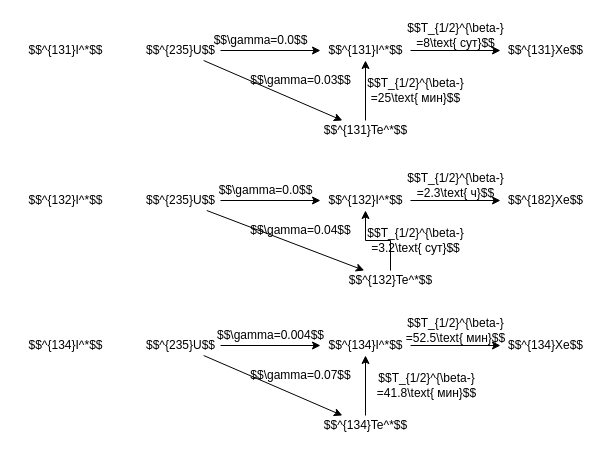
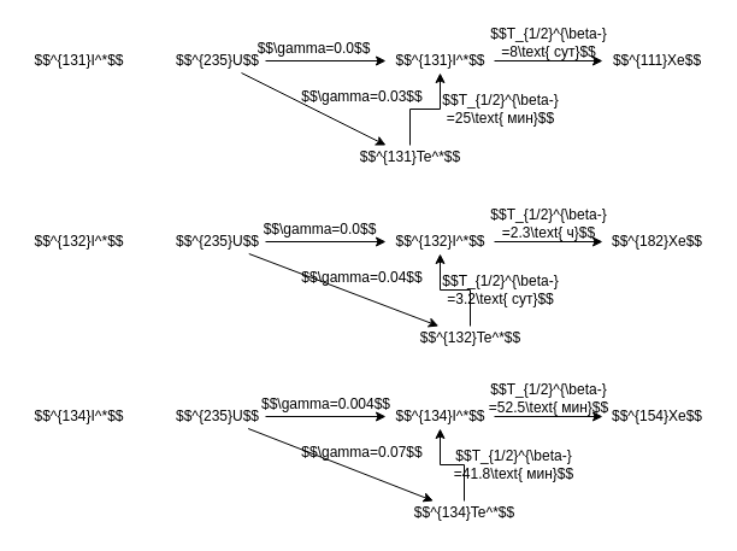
  <mxCell id="0" />
  <mxCell id="1" parent="0" />
  <mxCell id="2" value="$$^{131}I^*$$" style="text;html=1;resizable=0;autosize=1;align=center;verticalAlign=middle;points=[];fillColor=none;strokeColor=none;rounded=0;" parent="1" vertex="1"><mxGeometry x="20" y="40" width="90" height="20" as="geometry" /></mxCell>
  <mxCell id="3" value="" style="edgeStyle=orthogonalEdgeStyle;rounded=0;orthogonalLoop=1;jettySize=auto;html=1;" parent="1" source="4" target="6" edge="1"><mxGeometry relative="1" as="geometry" /></mxCell>
  <mxCell id="4" value="$$^{235}U$$" style="text;html=1;resizable=0;autosize=1;align=center;verticalAlign=middle;points=[];fillColor=none;strokeColor=none;rounded=0;" parent="1" vertex="1"><mxGeometry x="140" y="40" width="80" height="20" as="geometry" /></mxCell>
  <mxCell id="5" value="" style="edgeStyle=orthogonalEdgeStyle;rounded=0;orthogonalLoop=1;jettySize=auto;html=1;" parent="1" source="6" target="7" edge="1"><mxGeometry relative="1" as="geometry" /></mxCell>
  <mxCell id="6" value="$$^{131}I^*$$" style="text;html=1;resizable=0;autosize=1;align=center;verticalAlign=middle;points=[];fillColor=none;strokeColor=none;rounded=0;" parent="1" vertex="1"><mxGeometry x="320" y="40" width="90" height="20" as="geometry" /></mxCell>
- <mxCell id="7" value="$$^{131}Xe$$" style="text;html=1;resizable=0;autosize=1;align=center;verticalAlign=middle;points=[];fillColor=none;strokeColor=none;rounded=0;" parent="1" vertex="1"><mxGeometry x="500" y="40" width="90" height="20" as="geometry" /></mxCell>
+ <mxCell id="7" value="$$^{111}Xe$$" style="text;html=1;resizable=0;autosize=1;align=center;verticalAlign=middle;points=[];fillColor=none;strokeColor=none;rounded=0;" parent="1" vertex="1"><mxGeometry x="500" y="40" width="90" height="20" as="geometry" /></mxCell>
  <mxCell id="8" value="" style="edgeStyle=orthogonalEdgeStyle;rounded=0;orthogonalLoop=1;jettySize=auto;html=1;" parent="1" source="9" target="6" edge="1"><mxGeometry relative="1" as="geometry" /></mxCell>
- <mxCell id="9" value="$$^{131}Te^*$$" style="text;html=1;resizable=0;autosize=1;align=center;verticalAlign=middle;points=[];fillColor=none;strokeColor=none;rounded=0;" parent="1" vertex="1"><mxGeometry x="315" y="120" width="100" height="20" as="geometry" /></mxCell>
+ <mxCell id="9" value="$$^{131}Te^*$$" style="text;html=1;resizable=0;autosize=1;align=center;verticalAlign=middle;points=[];fillColor=none;strokeColor=none;rounded=0;" parent="1" vertex="1"><mxGeometry x="290" y="120" width="100" height="20" as="geometry" /></mxCell>
  <mxCell id="10" value="" style="endArrow=classic;html=1;" parent="1" source="4" target="9" edge="1"><mxGeometry width="50" height="50" relative="1" as="geometry"><mxPoint x="240" y="120" as="sourcePoint" /><mxPoint x="290" y="70" as="targetPoint" /></mxGeometry></mxCell>
  <mxCell id="11" value="$$\gamma=0.0$$" style="text;html=1;resizable=0;autosize=1;align=center;verticalAlign=middle;points=[];fillColor=none;strokeColor=none;rounded=0;" parent="1" vertex="1"><mxGeometry x="190" y="30" width="140" height="20" as="geometry" /></mxCell>
  <mxCell id="12" value="$$\gamma=0.03$$" style="text;html=1;resizable=0;autosize=1;align=center;verticalAlign=middle;points=[];fillColor=none;strokeColor=none;rounded=0;" parent="1" vertex="1"><mxGeometry x="240" y="70" width="120" height="20" as="geometry" /></mxCell>
  <mxCell id="13" value="$$T_{1/2}^{\beta-}&lt;br&gt;=25\text{ мин}$$" style="text;html=1;resizable=0;autosize=1;align=center;verticalAlign=middle;points=[];fillColor=none;strokeColor=none;rounded=0;" parent="1" vertex="1"><mxGeometry x="360" y="75" width="110" height="30" as="geometry" /></mxCell>
  <mxCell id="14" value="$$T_{1/2}^{\beta-}&lt;br&gt;=8\text{ сут}$$" style="text;html=1;resizable=0;autosize=1;align=center;verticalAlign=middle;points=[];fillColor=none;strokeColor=none;rounded=0;" parent="1" vertex="1"><mxGeometry x="400" y="20" width="110" height="30" as="geometry" /></mxCell>
  <mxCell id="15" value="$$^{132}I^*$$" style="text;html=1;resizable=0;autosize=1;align=center;verticalAlign=middle;points=[];fillColor=none;strokeColor=none;rounded=0;" parent="1" vertex="1"><mxGeometry x="20" y="190" width="90" height="20" as="geometry" /></mxCell>
  <mxCell id="16" value="" style="edgeStyle=orthogonalEdgeStyle;rounded=0;orthogonalLoop=1;jettySize=auto;html=1;" parent="1" source="17" target="19" edge="1"><mxGeometry relative="1" as="geometry" /></mxCell>
  <mxCell id="17" value="$$^{235}U$$" style="text;html=1;resizable=0;autosize=1;align=center;verticalAlign=middle;points=[];fillColor=none;strokeColor=none;rounded=0;" parent="1" vertex="1"><mxGeometry x="140" y="190" width="80" height="20" as="geometry" /></mxCell>
  <mxCell id="18" value="" style="edgeStyle=orthogonalEdgeStyle;rounded=0;orthogonalLoop=1;jettySize=auto;html=1;" parent="1" source="19" target="20" edge="1"><mxGeometry relative="1" as="geometry" /></mxCell>
  <mxCell id="19" value="$$^{132}I^*$$" style="text;html=1;resizable=0;autosize=1;align=center;verticalAlign=middle;points=[];fillColor=none;strokeColor=none;rounded=0;" parent="1" vertex="1"><mxGeometry x="320" y="190" width="90" height="20" as="geometry" /></mxCell>
  <mxCell id="20" value="$$^{182}Xe$$" style="text;html=1;resizable=0;autosize=1;align=center;verticalAlign=middle;points=[];fillColor=none;strokeColor=none;rounded=0;" parent="1" vertex="1"><mxGeometry x="500" y="190" width="90" height="20" as="geometry" /></mxCell>
  <mxCell id="21" value="" style="edgeStyle=orthogonalEdgeStyle;rounded=0;orthogonalLoop=1;jettySize=auto;html=1;" parent="1" source="22" target="19" edge="1"><mxGeometry relative="1" as="geometry" /></mxCell>
  <mxCell id="22" value="$$^{132}Te^*$$" style="text;html=1;resizable=0;autosize=1;align=center;verticalAlign=middle;points=[];fillColor=none;strokeColor=none;rounded=0;" parent="1" vertex="1"><mxGeometry x="340" y="270" width="100" height="20" as="geometry" /></mxCell>
  <mxCell id="23" value="" style="endArrow=classic;html=1;" parent="1" source="17" target="22" edge="1"><mxGeometry width="50" height="50" relative="1" as="geometry"><mxPoint x="240" y="270" as="sourcePoint" /><mxPoint x="290" y="220" as="targetPoint" /></mxGeometry></mxCell>
  <mxCell id="24" value="$$\gamma=0.0$$" style="text;html=1;resizable=0;autosize=1;align=center;verticalAlign=middle;points=[];fillColor=none;strokeColor=none;rounded=0;" parent="1" vertex="1"><mxGeometry x="200" y="180" width="130" height="20" as="geometry" /></mxCell>
  <mxCell id="25" value="$$\gamma=0.04$$" style="text;html=1;resizable=0;autosize=1;align=center;verticalAlign=middle;points=[];fillColor=none;strokeColor=none;rounded=0;" parent="1" vertex="1"><mxGeometry x="240" y="220" width="120" height="20" as="geometry" /></mxCell>
  <mxCell id="26" value="$$T_{1/2}^{\beta-}&lt;br&gt;=3.2\text{ сут}$$" style="text;html=1;resizable=0;autosize=1;align=center;verticalAlign=middle;points=[];fillColor=none;strokeColor=none;rounded=0;" parent="1" vertex="1"><mxGeometry x="360" y="225" width="110" height="30" as="geometry" /></mxCell>
  <mxCell id="27" value="$$T_{1/2}^{\beta-}&lt;br&gt;=2.3\text{ ч}$$" style="text;html=1;resizable=0;autosize=1;align=center;verticalAlign=middle;points=[];fillColor=none;strokeColor=none;rounded=0;" parent="1" vertex="1"><mxGeometry x="400" y="170" width="110" height="30" as="geometry" /></mxCell>
  <mxCell id="28" value="$$^{134}I^*$$" style="text;html=1;resizable=0;autosize=1;align=center;verticalAlign=middle;points=[];fillColor=none;strokeColor=none;rounded=0;" parent="1" vertex="1"><mxGeometry x="20" y="335" width="90" height="20" as="geometry" /></mxCell>
  <mxCell id="29" value="" style="edgeStyle=orthogonalEdgeStyle;rounded=0;orthogonalLoop=1;jettySize=auto;html=1;" parent="1" source="30" target="32" edge="1"><mxGeometry relative="1" as="geometry" /></mxCell>
  <mxCell id="30" value="$$^{235}U$$" style="text;html=1;resizable=0;autosize=1;align=center;verticalAlign=middle;points=[];fillColor=none;strokeColor=none;rounded=0;" parent="1" vertex="1"><mxGeometry x="140" y="335" width="80" height="20" as="geometry" /></mxCell>
  <mxCell id="31" value="" style="edgeStyle=orthogonalEdgeStyle;rounded=0;orthogonalLoop=1;jettySize=auto;html=1;" parent="1" source="32" target="33" edge="1"><mxGeometry relative="1" as="geometry" /></mxCell>
  <mxCell id="32" value="$$^{134}I^*$$" style="text;html=1;resizable=0;autosize=1;align=center;verticalAlign=middle;points=[];fillColor=none;strokeColor=none;rounded=0;" parent="1" vertex="1"><mxGeometry x="320" y="335" width="90" height="20" as="geometry" /></mxCell>
- <mxCell id="33" value="$$^{134}Xe$$" style="text;html=1;resizable=0;autosize=1;align=center;verticalAlign=middle;points=[];fillColor=none;strokeColor=none;rounded=0;" parent="1" vertex="1"><mxGeometry x="500" y="335" width="90" height="20" as="geometry" /></mxCell>
+ <mxCell id="33" value="$$^{154}Xe$$" style="text;html=1;resizable=0;autosize=1;align=center;verticalAlign=middle;points=[];fillColor=none;strokeColor=none;rounded=0;" parent="1" vertex="1"><mxGeometry x="500" y="335" width="90" height="20" as="geometry" /></mxCell>
  <mxCell id="34" value="" style="edgeStyle=orthogonalEdgeStyle;rounded=0;orthogonalLoop=1;jettySize=auto;html=1;" parent="1" source="35" target="32" edge="1"><mxGeometry relative="1" as="geometry" /></mxCell>
- <mxCell id="35" value="$$^{134}Te^*$$" style="text;html=1;resizable=0;autosize=1;align=center;verticalAlign=middle;points=[];fillColor=none;strokeColor=none;rounded=0;" parent="1" vertex="1"><mxGeometry x="315" y="415" width="100" height="20" as="geometry" /></mxCell>
+ <mxCell id="35" value="$$^{134}Te^*$$" style="text;html=1;resizable=0;autosize=1;align=center;verticalAlign=middle;points=[];fillColor=none;strokeColor=none;rounded=0;" parent="1" vertex="1"><mxGeometry x="335" y="415" width="100" height="20" as="geometry" /></mxCell>
  <mxCell id="36" value="" style="endArrow=classic;html=1;" parent="1" source="30" target="35" edge="1"><mxGeometry width="50" height="50" relative="1" as="geometry"><mxPoint x="240" y="415" as="sourcePoint" /><mxPoint x="290" y="365" as="targetPoint" /></mxGeometry></mxCell>
  <mxCell id="37" value="$$\gamma=0.004$$" style="text;html=1;resizable=0;autosize=1;align=center;verticalAlign=middle;points=[];fillColor=none;strokeColor=none;rounded=0;" parent="1" vertex="1"><mxGeometry x="210" y="325" width="120" height="20" as="geometry" /></mxCell>
  <mxCell id="38" value="$$\gamma=0.07$$" style="text;html=1;resizable=0;autosize=1;align=center;verticalAlign=middle;points=[];fillColor=none;strokeColor=none;rounded=0;" parent="1" vertex="1"><mxGeometry x="240" y="365" width="120" height="20" as="geometry" /></mxCell>
  <mxCell id="39" value="$$T_{1/2}^{\beta-}&lt;br&gt;=41.8\text{ мин}$$" style="text;html=1;resizable=0;autosize=1;align=center;verticalAlign=middle;points=[];fillColor=none;strokeColor=none;rounded=0;" parent="1" vertex="1"><mxGeometry x="371" y="370" width="110" height="30" as="geometry" /></mxCell>
  <mxCell id="40" value="$$T_{1/2}^{\beta-}&lt;br&gt;=52.5\text{ мин}$$" style="text;html=1;resizable=0;autosize=1;align=center;verticalAlign=middle;points=[];fillColor=none;strokeColor=none;rounded=0;" parent="1" vertex="1"><mxGeometry x="400" y="315" width="110" height="30" as="geometry" /></mxCell>
